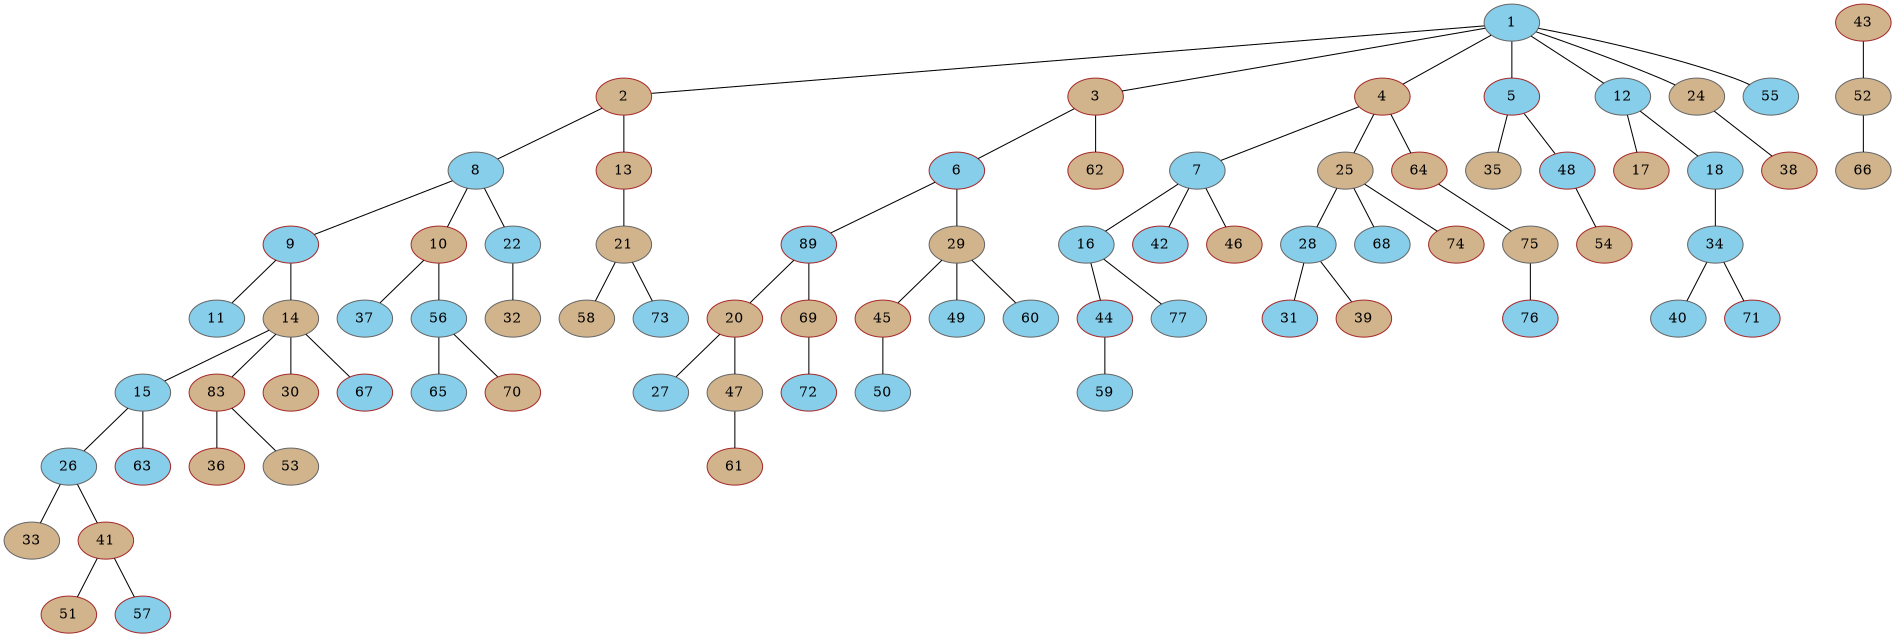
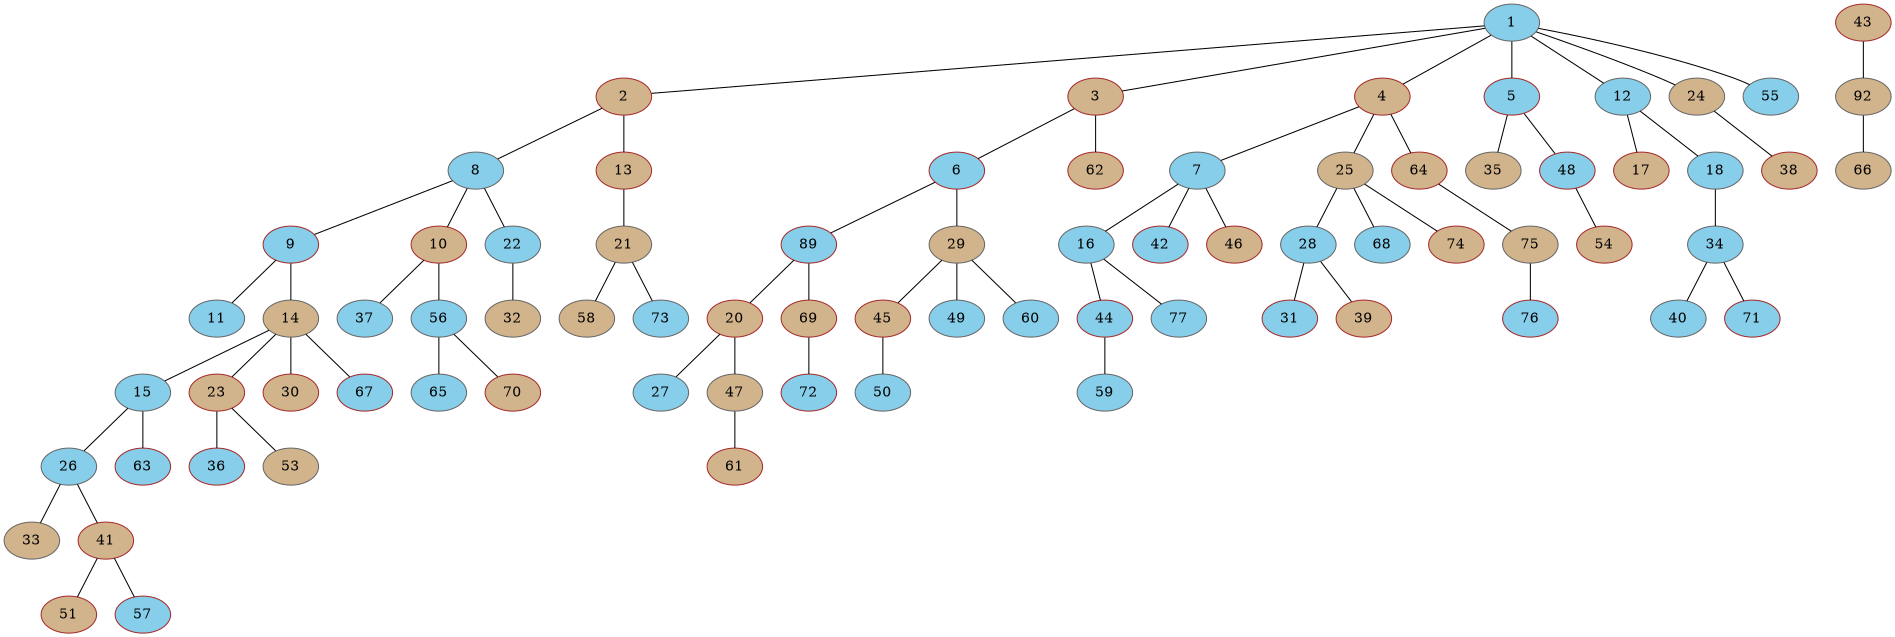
  graph {
    node [color=gray40 fillcolor=skyblue style=filled]
    1
    2 [color=brown fillcolor=tan]
    3 [color=brown fillcolor=tan]
    4 [color=brown fillcolor=tan]
    5 [color=brown]
    12
    24 [fillcolor=tan]
    55
    8
    13 [color=brown fillcolor=tan]
    6 [color=brown]
    62 [color=brown fillcolor=tan]
    7
    25 [fillcolor=tan]
    64 [color=brown fillcolor=tan]
    35 [fillcolor=tan]
    48 [color=brown]
    17 [color=brown fillcolor=tan]
    18
    38 [color=brown fillcolor=tan]
    43 [color=brown fillcolor=tan]
-   52 [fillcolor=tan]
+   52 [fillcolor=tan label=92]
    9 [color=brown]
    10 [color=brown fillcolor=tan]
    22
    21 [fillcolor=tan]
    n27 [color=brown label=89]
    29 [fillcolor=tan]
    16
    42 [color=brown]
    46 [color=brown fillcolor=tan]
    28
    68
    74 [color=brown fillcolor=tan]
    75 [fillcolor=tan]
    54 [color=brown fillcolor=tan]
    20 [color=brown fillcolor=tan]
    69 [color=brown fillcolor=tan]
    45 [color=brown fillcolor=tan]
    49
    60
    44 [color=brown]
    77
    11
    14 [fillcolor=tan]
    37
    56
    32 [fillcolor=tan]
    15
-   23 [color=brown fillcolor=tan label=83]
+   23 [color=brown fillcolor=tan]
    30 [color=brown fillcolor=tan]
    67 [color=brown]
    65
    70 [color=brown fillcolor=tan]
    34
    58 [fillcolor=tan]
    73
    26
    63 [color=brown]
-   36 [color=brown fillcolor=tan]
+   36 [color=brown]
    53 [fillcolor=tan]
    33 [fillcolor=tan]
    41 [color=brown fillcolor=tan]
    59
    40
    71 [color=brown]
    27
    47 [fillcolor=tan]
    72 [color=brown]
    61 [color=brown fillcolor=tan]
    31 [color=brown]
    39 [color=brown fillcolor=tan]
    51 [color=brown fillcolor=tan]
    57 [color=brown]
    50
    66 [fillcolor=tan]
    76 [color=brown]
    1 -- 2
    1 -- 3
    1 -- 4
    1 -- 5
    1 -- 12
    1 -- 24
    1 -- 55
    2 -- 8
    2 -- 13
    3 -- 6
    3 -- 62
    4 -- 7
    4 -- 25
    4 -- 64
    5 -- 35
    5 -- 48
    12 -- 17
    12 -- 18
    24 -- 38
    8 -- 9
    8 -- 10
    8 -- 22
    13 -- 21
    6 -- n27
    6 -- 29
    7 -- 16
    7 -- 42
    7 -- 46
    25 -- 28
    25 -- 68
    25 -- 74
    64 -- 75
    48 -- 54
    18 -- 34
    43 -- 52
    52 -- 66
    9 -- 11
    9 -- 14
    10 -- 37
    10 -- 56
    22 -- 32
    21 -- 58
    21 -- 73
    n27 -- 20
    n27 -- 69
    29 -- 45
    29 -- 49
    29 -- 60
    16 -- 44
    16 -- 77
    28 -- 31
    28 -- 39
    75 -- 76
    20 -- 27
    20 -- 47
    69 -- 72
    45 -- 50
    44 -- 59
    14 -- 15
    14 -- 23
    14 -- 30
    14 -- 67
    56 -- 65
    56 -- 70
    15 -- 26
    15 -- 63
    23 -- 36
    23 -- 53
    34 -- 40
    34 -- 71
    26 -- 33
    26 -- 41
    41 -- 51
    41 -- 57
    47 -- 61
  }
